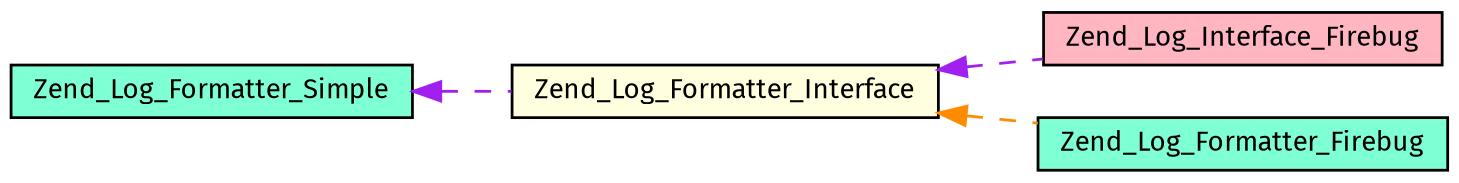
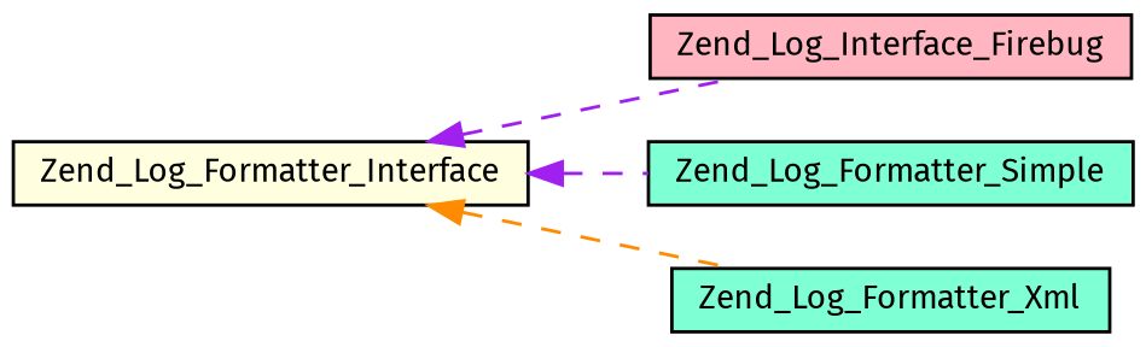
  digraph {
    fontname="Fira Sans"
    rankdir=LR
    node [color=black fillcolor=aquamarine fontname="Fira Sans" fontsize=10 shape=record style=filled]
    edge [color=purple dir=back fontname="Fira Sans" fontsize=10 labelfontname=Helvetica labelfontsize=10 style=dashed]
    n1 [fillcolor=lightyellow height=0.2 label=Zend_Log_Formatter_Interface width=0.4]
    n2 [fillcolor=lightpink height=0.2 label=Zend_Log_Interface_Firebug width=0.4]
    n3 [height=0.2 label=Zend_Log_Formatter_Simple width=0.4]
-   n4 [height=0.2 label=Zend_Log_Formatter_Firebug width=0.4]
+   n4 [height=0.2 label=Zend_Log_Formatter_Xml width=0.4]
    n1 -> n2
-   n3 -> n1
+   n1 -> n3
    n1 -> n4 [color=darkorange]
  }
